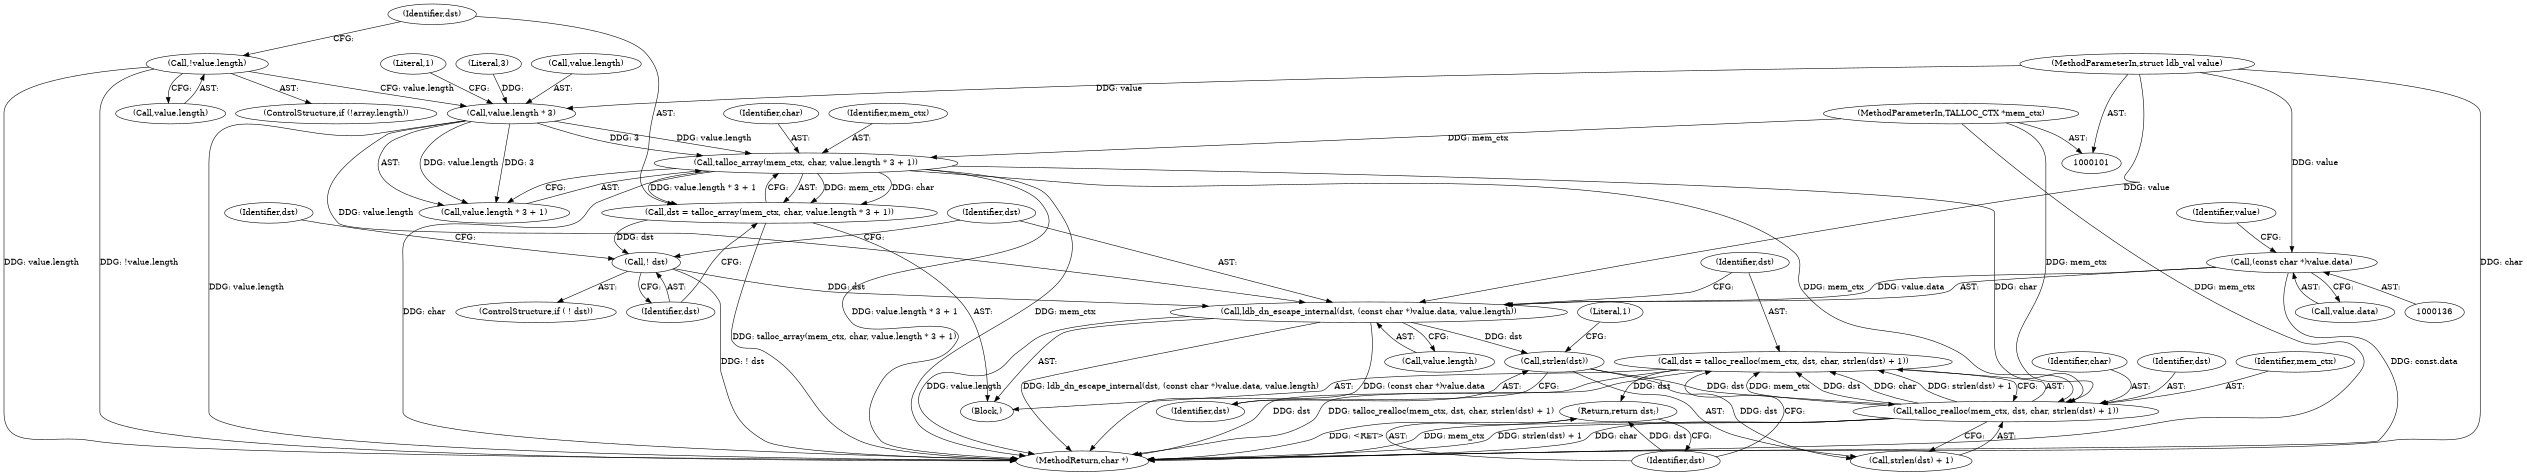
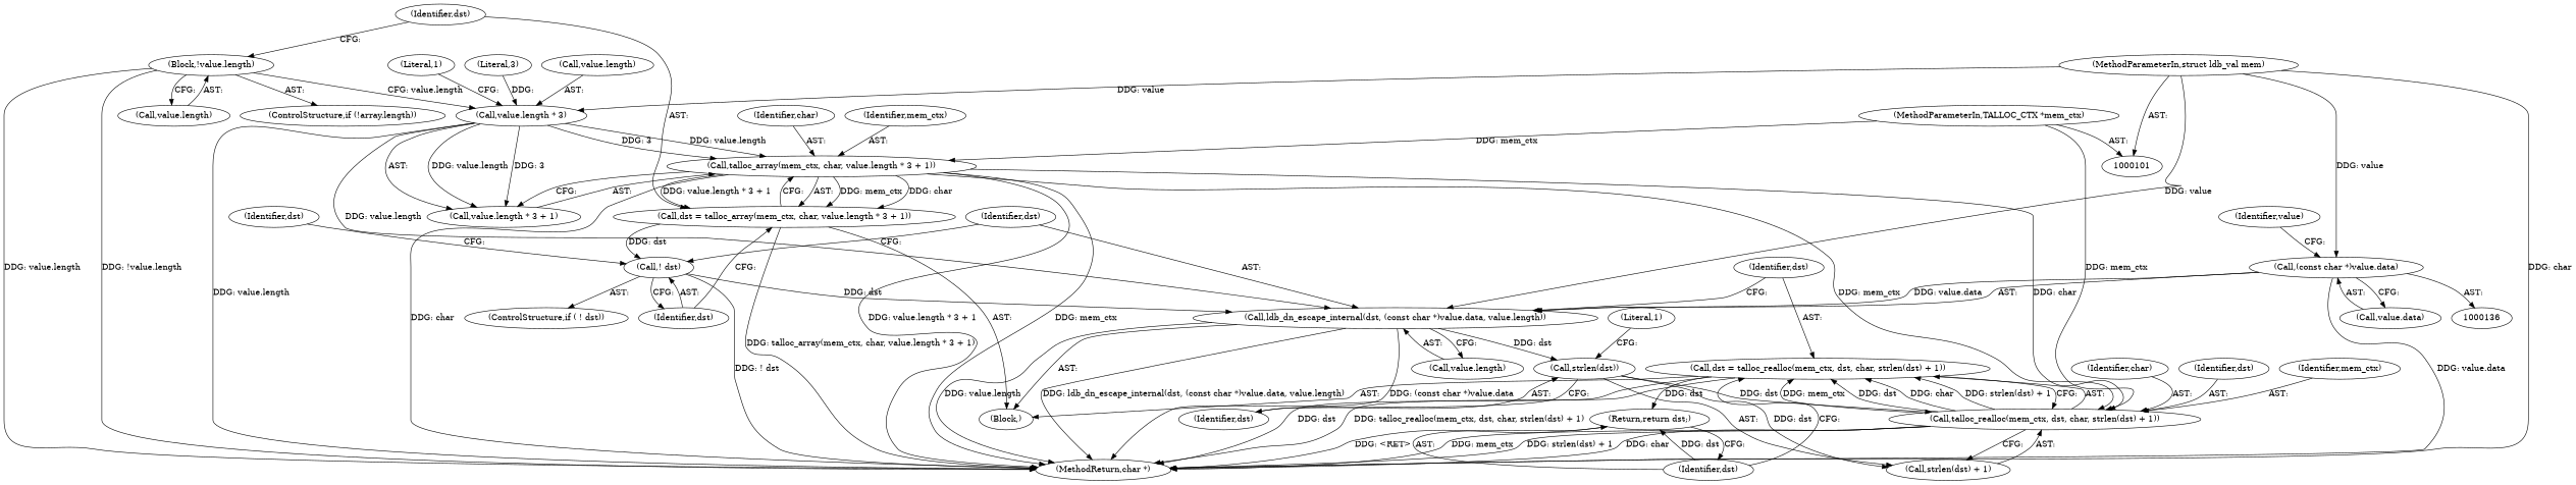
  digraph {
    n1 [label="(Call,dst = talloc_realloc(mem_ctx, dst, char, strlen(dst) + 1))"]
    n2 [label="(Call,talloc_realloc(mem_ctx, dst, char, strlen(dst) + 1))"]
    n3 [label="(Return,return dst;)"]
    n4 [label="(MethodReturn,char *)"]
    n5 [label="(Block,)"]
    n6 [label="(Call,strlen(dst) + 1)"]
    n7 [label="(Identifier,dst)"]
    n8 [label="(Call,talloc_array(mem_ctx, char, value.length * 3 + 1))"]
    n9 [label="(Call,dst = talloc_array(mem_ctx, char, value.length * 3 + 1))"]
    n10 [label="(Call,value.length * 3 + 1)"]
    n11 [label="(Call,! dst)"]
    n12 [label="(MethodParameterIn,TALLOC_CTX *mem_ctx)"]
    1000101
    n14 [label="(Call,value.length * 3)"]
    n15 [label="(Call,ldb_dn_escape_internal(dst, (const char *)value.data, value.length))"]
    n16 [label="(Call,strlen(dst))"]
    n17 [label="(Call,value.length)"]
    n18 [label="(Literal,3)"]
-   n19 [label="(Call,!value.length)"]
+   n19 [label="(Block,!value.length)"]
    n20 [label="(ControlStructure,if (!array.length))"]
    n21 [label="(Call,value.length)"]
-   n22 [label="(MethodParameterIn,struct ldb_val value)"]
+   n22 [label="(MethodParameterIn,struct ldb_val mem)"]
    n23 [label="(Call,(const char *)value.data)"]
    n24 [label="(Call,value.data)"]
    n25 [label="(Identifier,dst)"]
    n26 [label="(ControlStructure,if ( ! dst))"]
    n27 [label="(Identifier,dst)"]
    n28 [label="(Identifier,dst)"]
    n29 [label="(Identifier,dst)"]
    n30 [label="(Call,value.length)"]
    n31 [label="(Identifier,char)"]
    n32 [label="(Identifier,dst)"]
    n33 [label="(Identifier,dst)"]
    n34 [label="(Identifier,dst)"]
    n35 [label="(Identifier,char)"]
    n36 [label="(Identifier,value)"]
    n37 [label="(Literal,1)"]
    n38 [label="(Identifier,mem_ctx)"]
    n39 [label="(Literal,1)"]
    n40 [label="(Identifier,mem_ctx)"]
    1000136
    n1 -> n2 [label="CFG: "]
    n1 -> n3 [label="DDG: dst"]
    n1 -> n4 [label="DDG: dst"]
    n1 -> n4 [label="DDG: talloc_realloc(mem_ctx, dst, char, strlen(dst) + 1)"]
    n1 -> n5 [label="AST: "]
    n2 -> n1 [label="AST: "]
    n2 -> n1 [label="DDG: mem_ctx"]
    n2 -> n1 [label="DDG: dst"]
    n2 -> n1 [label="DDG: char"]
    n2 -> n1 [label="DDG: strlen(dst) + 1"]
    n2 -> n4 [label="DDG: mem_ctx"]
    n2 -> n4 [label="DDG: strlen(dst) + 1"]
    n2 -> n4 [label="DDG: char"]
    n2 -> n6 [label="CFG: "]
    n3 -> n4 [label="DDG: <RET>"]
    n3 -> n7 [label="CFG: "]
    n6 -> n2 [label="AST: "]
    n7 -> n1 [label="CFG: "]
    n7 -> n3 [label="AST: "]
    n7 -> n3 [label="DDG: dst"]
    n8 -> n2 [label="DDG: mem_ctx"]
    n8 -> n2 [label="DDG: char"]
    n8 -> n4 [label="DDG: char"]
    n8 -> n4 [label="DDG: value.length * 3 + 1"]
    n8 -> n4 [label="DDG: mem_ctx"]
    n8 -> n9 [label="AST: "]
    n8 -> n9 [label="DDG: mem_ctx"]
    n8 -> n9 [label="DDG: char"]
    n8 -> n9 [label="DDG: value.length * 3 + 1"]
    n8 -> n10 [label="CFG: "]
    n9 -> n4 [label="DDG: talloc_array(mem_ctx, char, value.length * 3 + 1)"]
    n9 -> n5 [label="AST: "]
    n9 -> n8 [label="CFG: "]
    n9 -> n11 [label="DDG: dst"]
    n10 -> n8 [label="AST: "]
    n11 -> n4 [label="DDG: ! dst"]
    n11 -> n15 [label="DDG: dst"]
    n11 -> n26 [label="AST: "]
    n11 -> n27 [label="CFG: "]
    n12 -> n2 [label="DDG: mem_ctx"]
-   n12 -> n4 [label="DDG: mem_ctx"]
    n12 -> n8 [label="DDG: mem_ctx"]
    n12 -> 1000101 [label="AST: "]
    n14 -> n4 [label="DDG: value.length"]
    n14 -> n8 [label="DDG: value.length"]
    n14 -> n8 [label="DDG: 3"]
    n14 -> n10 [label="AST: "]
    n14 -> n10 [label="DDG: value.length"]
    n14 -> n10 [label="DDG: 3"]
    n14 -> n15 [label="DDG: value.length"]
    n15 -> n4 [label="DDG: value.length"]
    n15 -> n4 [label="DDG: ldb_dn_escape_internal(dst, (const char *)value.data, value.length)"]
    n15 -> n4 [label="DDG: (const char *)value.data"]
    n15 -> n5 [label="AST: "]
    n15 -> n16 [label="DDG: dst"]
    n15 -> n17 [label="CFG: "]
    n16 -> n2 [label="DDG: dst"]
    n16 -> n6 [label="AST: "]
    n16 -> n6 [label="DDG: dst"]
    n16 -> n25 [label="CFG: "]
    n17 -> n15 [label="AST: "]
    n18 -> n14 [label="DDG: "]
    n19 -> n4 [label="DDG: value.length"]
    n19 -> n4 [label="DDG: !value.length"]
    n19 -> n14 [label="CFG: value.length"]
    n19 -> n20 [label="AST: "]
    n19 -> n21 [label="CFG: "]
    n21 -> n19 [label="AST: "]
    n22 -> n4 [label="DDG: char"]
    n22 -> 1000101 [label="AST: "]
    n22 -> n14 [label="DDG: value"]
    n22 -> n15 [label="DDG: value"]
    n22 -> n23 [label="DDG: value"]
-   n23 -> n4 [label="DDG: const.data"]
+   n23 -> n4 [label="DDG: value.data"]
    n23 -> n15 [label="AST: "]
    n23 -> n15 [label="DDG: value.data"]
    n23 -> n24 [label="CFG: "]
    n24 -> n23 [label="AST: "]
    n25 -> n16 [label="AST: "]
    n27 -> n9 [label="CFG: "]
    n27 -> n11 [label="AST: "]
    n28 -> n11 [label="CFG: "]
    n29 -> n9 [label="AST: "]
    n29 -> n19 [label="CFG: "]
    n30 -> n14 [label="AST: "]
    n31 -> n2 [label="AST: "]
    n32 -> n11 [label="CFG: "]
    n32 -> n15 [label="AST: "]
    n33 -> n1 [label="AST: "]
    n33 -> n15 [label="CFG: "]
    n34 -> n2 [label="AST: "]
    n35 -> n8 [label="AST: "]
    n36 -> n23 [label="CFG: "]
    n37 -> n14 [label="CFG: "]
    n38 -> n8 [label="AST: "]
    n39 -> n16 [label="CFG: "]
    n40 -> n2 [label="AST: "]
-   1000136 -> n23 [label="AST: "]
+   n23 -> 1000136 [label="AST: "]
  }
